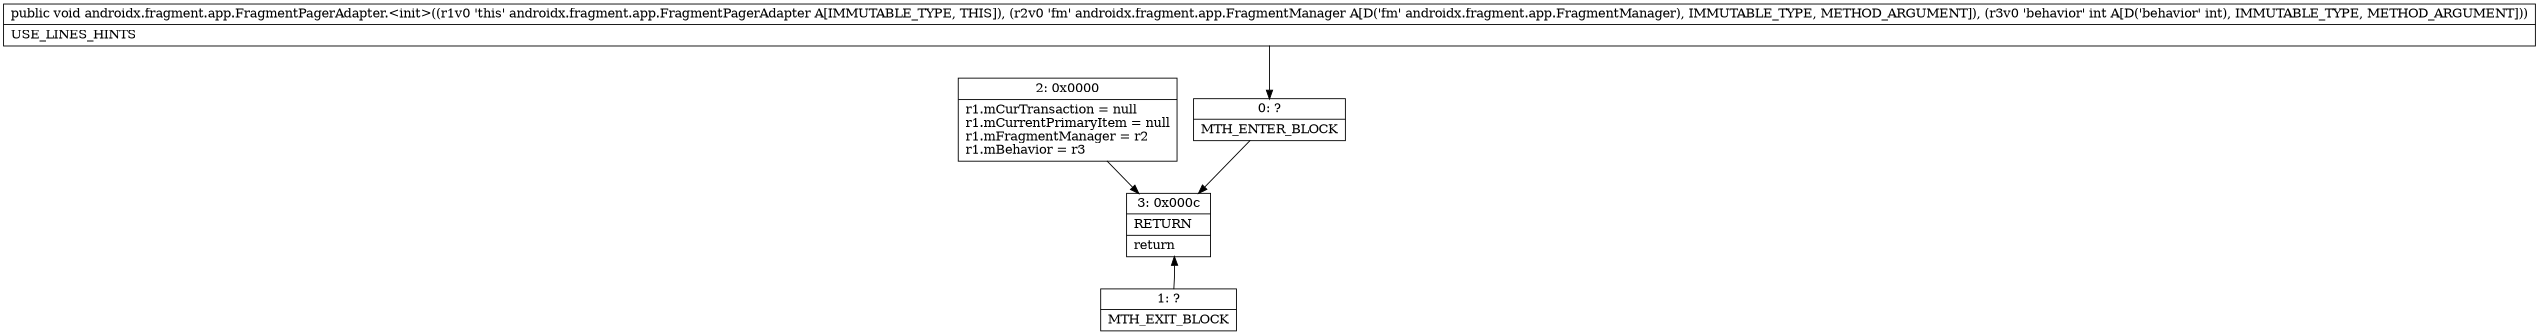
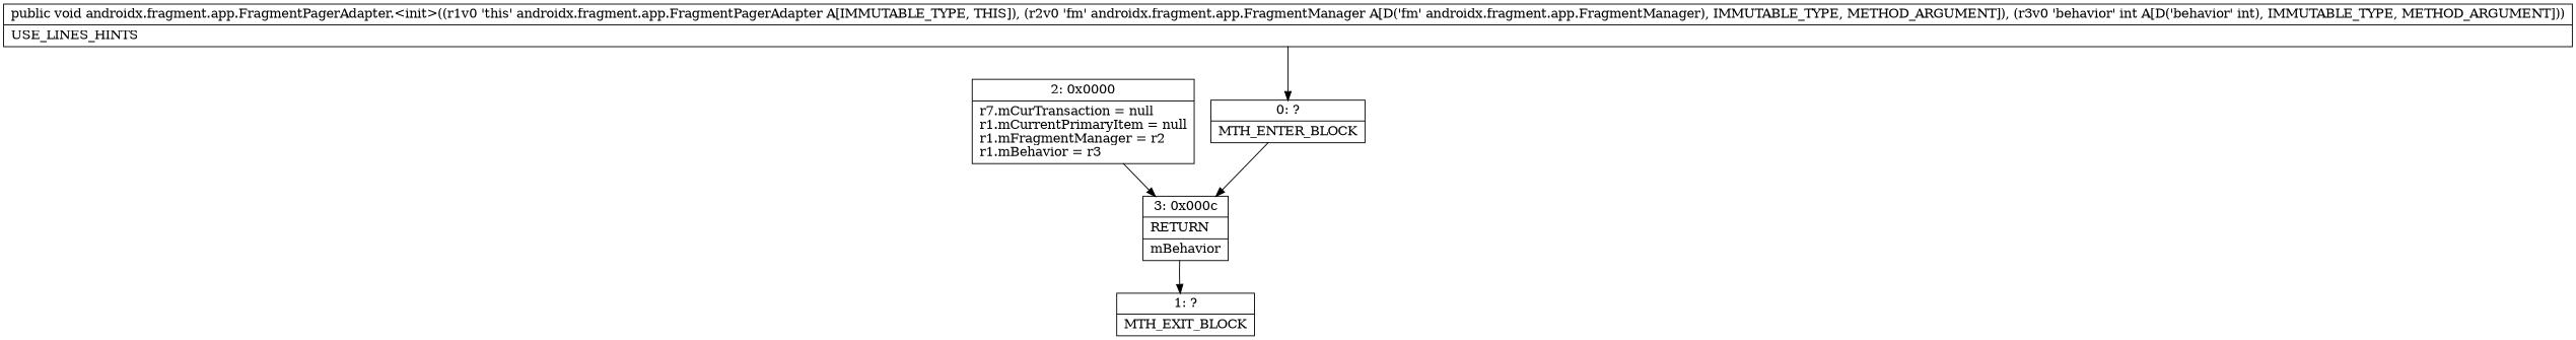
  digraph {
    node [shape=record]
    n1 [label="{0\:\ ?|MTH_ENTER_BLOCK\l}"]
-   n2 [label="{3\:\ 0x000c|RETURN\l|return\l}"]
-   n3 [label="{2\:\ 0x0000|r1.mCurTransaction = null\lr1.mCurrentPrimaryItem = null\lr1.mFragmentManager = r2\lr1.mBehavior = r3\l}"]
+   n2 [label="{3\:\ 0x000c|RETURN\l|mBehavior\l}"]
+   n3 [label="{2\:\ 0x0000|r7.mCurTransaction = null\lr1.mCurrentPrimaryItem = null\lr1.mFragmentManager = r2\lr1.mBehavior = r3\l}"]
    n4 [label="{1\:\ ?|MTH_EXIT_BLOCK\l}"]
    n5 [label="{public void androidx.fragment.app.FragmentPagerAdapter.\<init\>((r1v0 'this' androidx.fragment.app.FragmentPagerAdapter A[IMMUTABLE_TYPE, THIS]), (r2v0 'fm' androidx.fragment.app.FragmentManager A[D('fm' androidx.fragment.app.FragmentManager), IMMUTABLE_TYPE, METHOD_ARGUMENT]), (r3v0 'behavior' int A[D('behavior' int), IMMUTABLE_TYPE, METHOD_ARGUMENT]))  | USE_LINES_HINTS\l}"]
    n1 -> n2
-   n4 -> n2
+   n2 -> n4
    n3 -> n2
    n5 -> n1
  }
